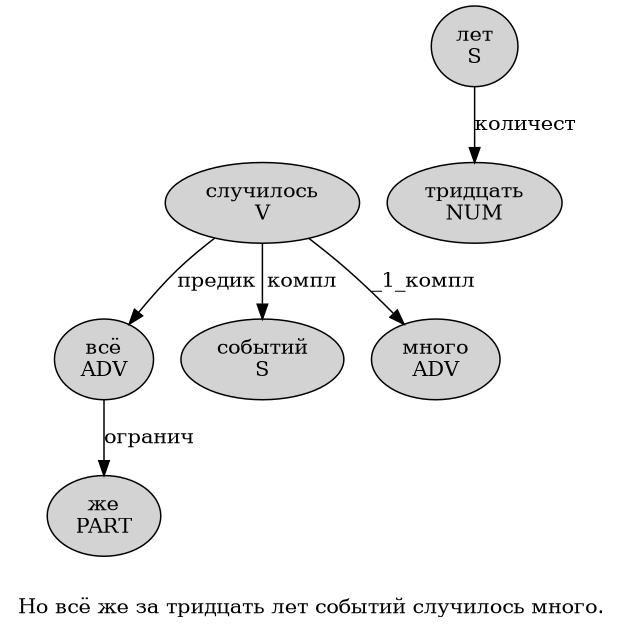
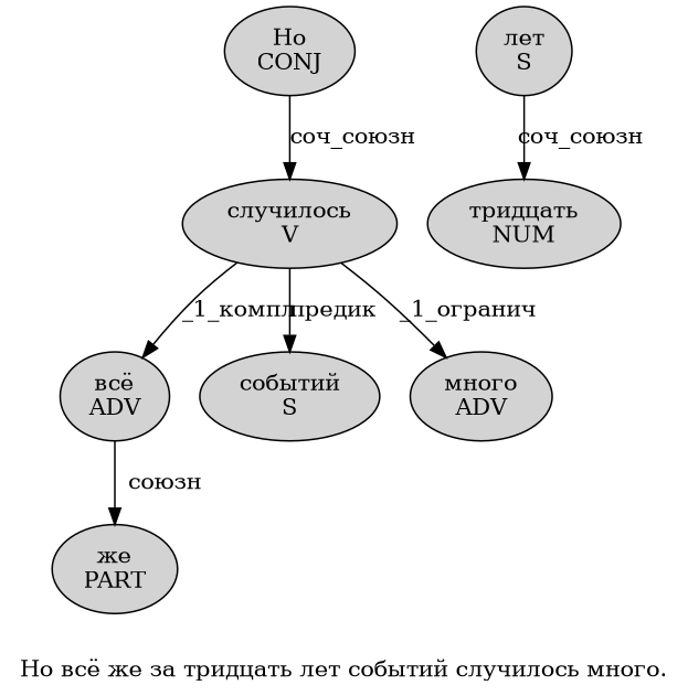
  digraph {
    label="Но всё же за тридцать лет событий случилось много."
    node [fillcolor=lightgray penwidth=1 shape=ellipse style=filled]
+   n1 [label="Но\nCONJ"]
    n2 [label="случилось\nV"]
    n3 [label="всё\nADV"]
    n4 [label="событий\nS"]
    n5 [label="много\nADV"]
    n6 [label="же\nPART"]
    n7 [label="лет\nS"]
    n8 [label="тридцать\nNUM"]
-   n2 -> n3 [label="предик"]
-   n2 -> n4 [label="компл"]
-   n2 -> n5 [label="_1_компл"]
-   n3 -> n6 [label="огранич"]
-   n7 -> n8 [label="количест"]
+   n1 -> n2 [label="соч_союзн"]
+   n2 -> n3 [label="_1_компл"]
+   n2 -> n4 [label="предик"]
+   n2 -> n5 [label="_1_огранич"]
+   n3 -> n6 [label="союзн"]
+   n7 -> n8 [label="соч_союзн"]
  }
